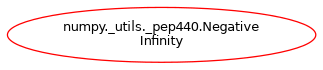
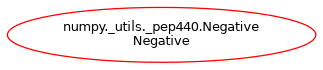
  digraph {
    rankdir=LR
-   n1 [color=red fillcolor=white fontname=Helvetica fontsize=10 height=0.2 label="numpy._utils._pep440.Negative\lInfinity" shape=ellipse style=filled width=0.4]
+   n1 [color=red fillcolor=white fontname=Helvetica fontsize=10 height=0.2 label="numpy._utils._pep440.Negative\lNegative" shape=ellipse style=filled width=0.4]
  }
